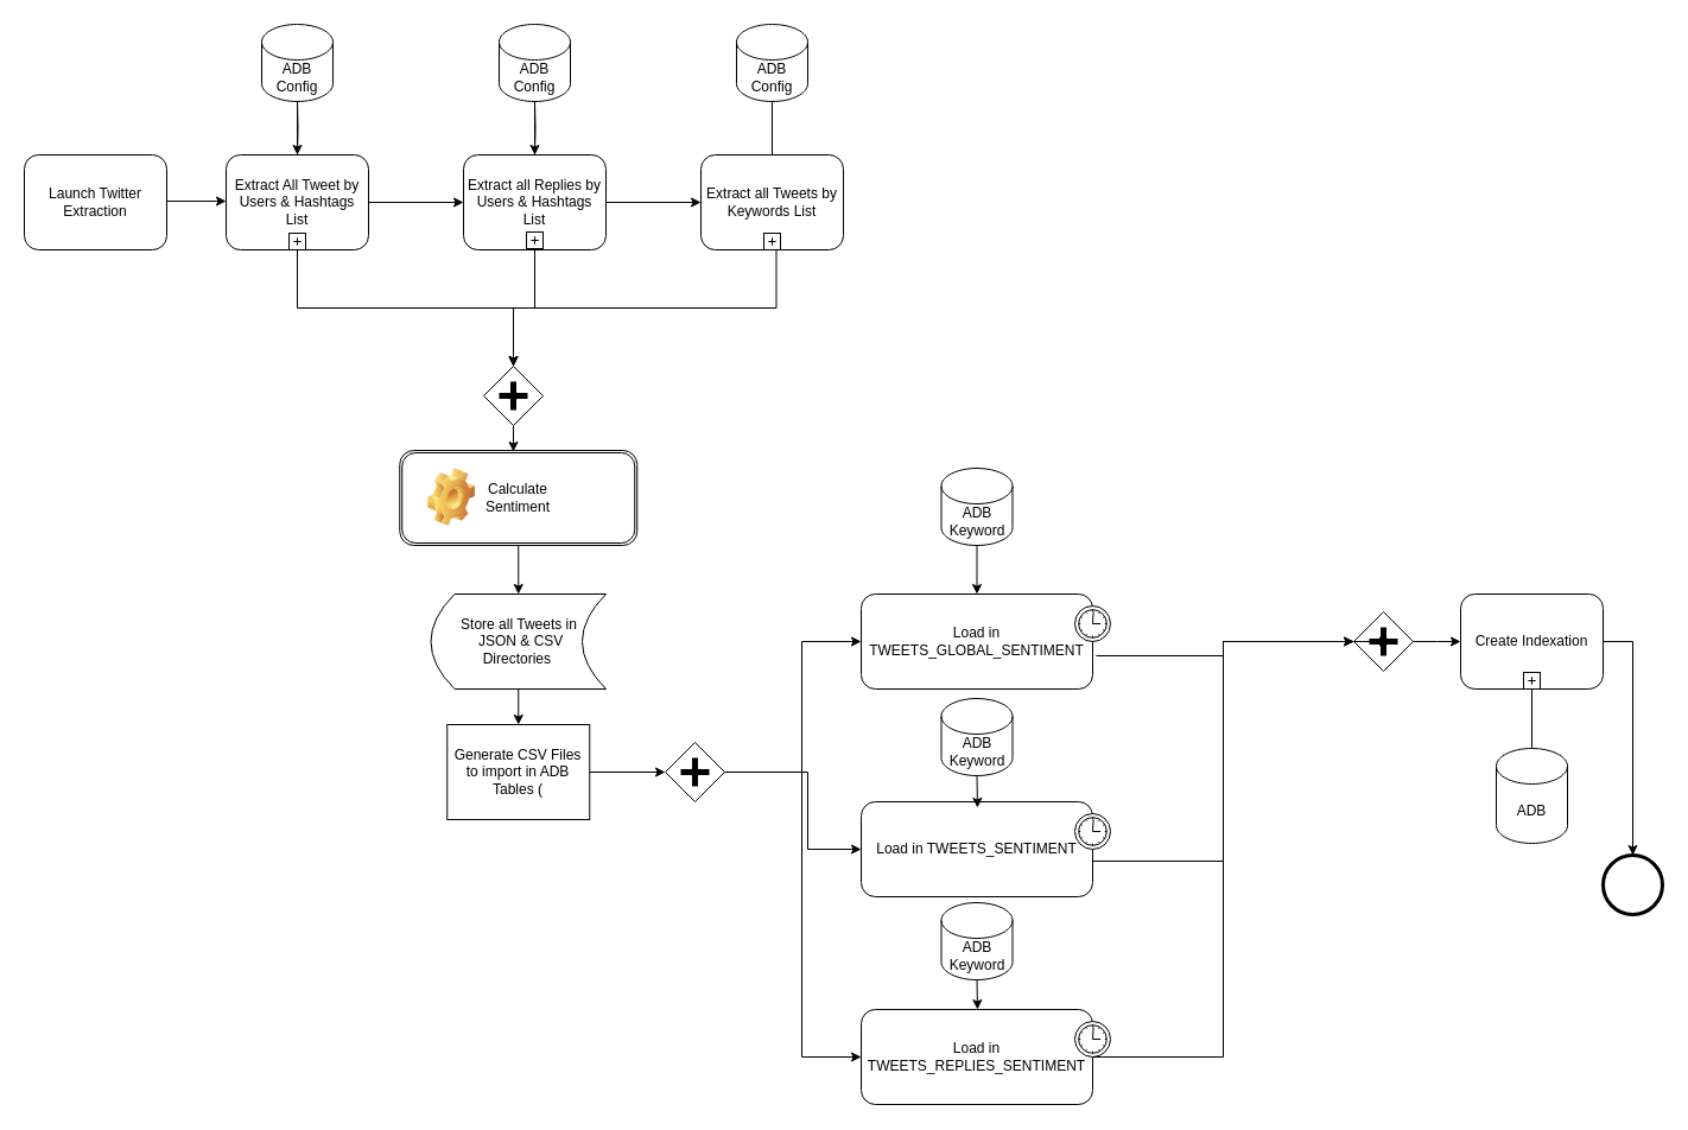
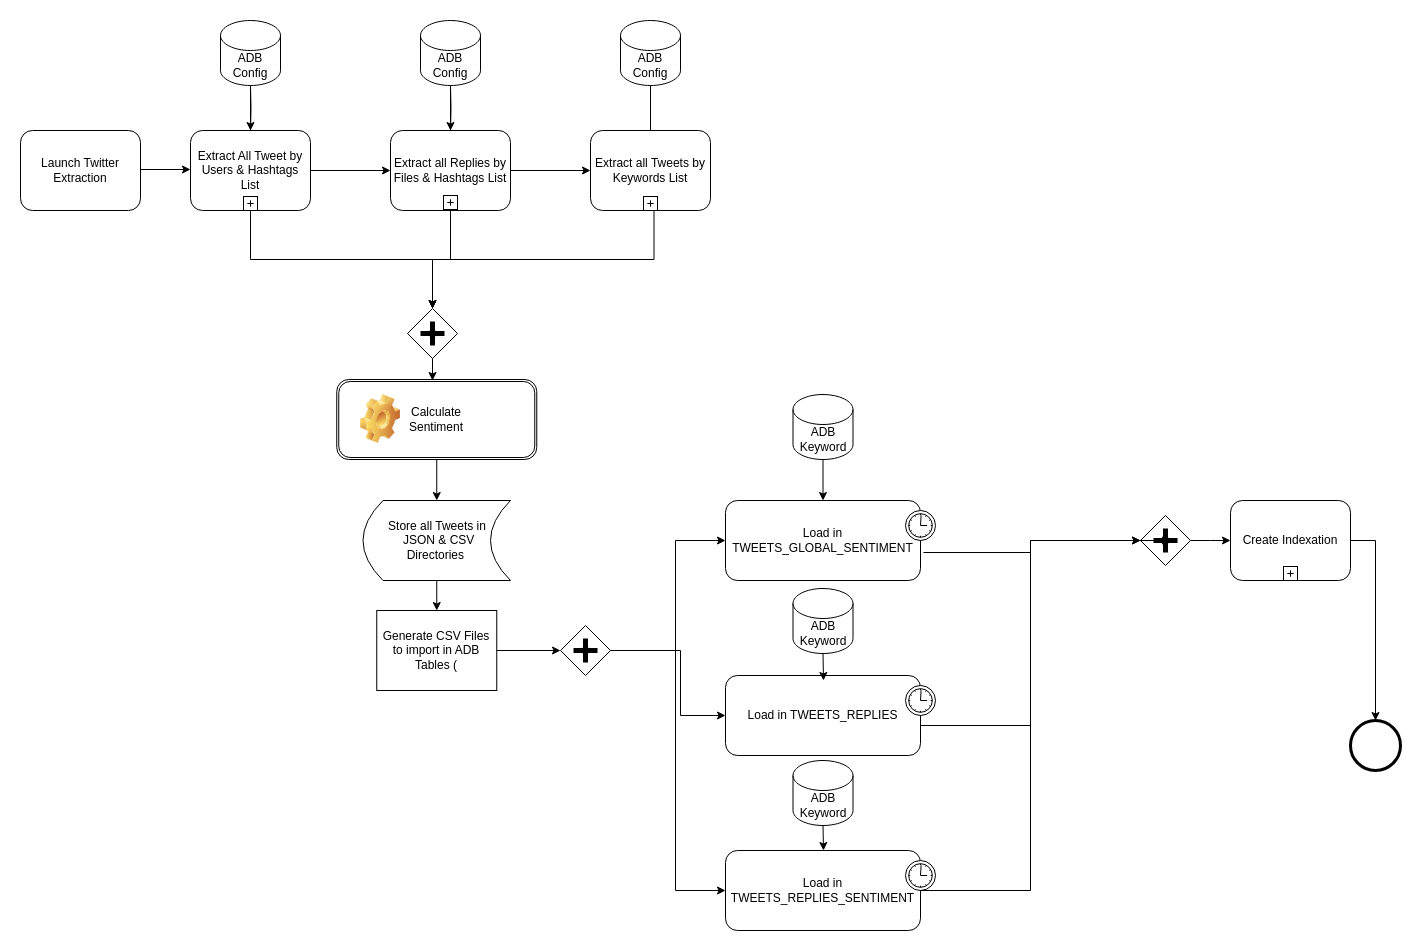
  <mxCell id="0" />
  <mxCell id="1" parent="0" />
  <mxCell id="2" value="Launch Twitter Extraction" style="shape=ext;rounded=1;html=1;whiteSpace=wrap;" parent="1" vertex="1"><mxGeometry x="20" y="130" width="120" height="80" as="geometry" /></mxCell>
  <mxCell id="3" value="Extract All Tweet by Users &amp;amp; Hashtags List" style="shape=ext;rounded=1;html=1;whiteSpace=wrap;" parent="1" vertex="1"><mxGeometry x="190" y="130" width="120" height="80" as="geometry" /></mxCell>
  <mxCell id="4" value="Extract all Tweets by Keywords List" style="html=1;whiteSpace=wrap;rounded=1;" parent="1" vertex="1"><mxGeometry x="590" y="130" width="120" height="80" as="geometry" /></mxCell>
  <mxCell id="5" value="" style="html=1;shape=plus;" parent="4" vertex="1"><mxGeometry x="0.5" y="1" width="14" height="14" relative="1" as="geometry"><mxPoint x="-7" y="-14" as="offset" /></mxGeometry></mxCell>
- <mxCell id="6" value="Extract all Replies by Users &amp;amp; Hashtags List" style="html=1;whiteSpace=wrap;rounded=1;" parent="1" vertex="1"><mxGeometry x="390" y="130" width="120" height="80" as="geometry" /></mxCell>
+ <mxCell id="6" value="Extract all Replies by Files &amp;amp; Hashtags List" style="html=1;whiteSpace=wrap;rounded=1;" parent="1" vertex="1"><mxGeometry x="390" y="130" width="120" height="80" as="geometry" /></mxCell>
  <mxCell id="7" value="Load in TWEETS_GLOBAL_SENTIMENT" style="html=1;whiteSpace=wrap;rounded=1;" parent="1" vertex="1"><mxGeometry x="725" y="500" width="195" height="80" as="geometry" /></mxCell>
  <mxCell id="8" value="" style="shape=mxgraph.bpmn.timer_start;perimeter=ellipsePerimeter;html=1;labelPosition=right;labelBackgroundColor=#ffffff;align=left;" parent="7" vertex="1"><mxGeometry x="1" width="30" height="30" relative="1" as="geometry"><mxPoint x="-15" y="10" as="offset" /></mxGeometry></mxCell>
  <mxCell id="9" value="Create Indexation" style="html=1;whiteSpace=wrap;rounded=1;" parent="1" vertex="1"><mxGeometry x="1230" y="500" width="120" height="80" as="geometry" /></mxCell>
  <mxCell id="10" value="" style="html=1;shape=plus;" parent="9" vertex="1"><mxGeometry x="0.5" y="1" width="14" height="14" relative="1" as="geometry"><mxPoint x="-7" y="-14" as="offset" /></mxGeometry></mxCell>
  <mxCell id="11" value="" style="shape=mxgraph.bpmn.shape;html=1;verticalLabelPosition=bottom;labelBackgroundColor=#ffffff;verticalAlign=top;perimeter=rhombusPerimeter;background=gateway;outline=none;symbol=parallelGw;" parent="1" vertex="1"><mxGeometry x="1140" y="515" width="50" height="50" as="geometry" /></mxCell>
  <mxCell id="12" value="" style="shape=mxgraph.bpmn.shape;html=1;verticalLabelPosition=bottom;labelBackgroundColor=#ffffff;verticalAlign=top;perimeter=ellipsePerimeter;outline=end;symbol=general;" parent="1" vertex="1"><mxGeometry x="1350" y="720" width="50" height="50" as="geometry" /></mxCell>
  <mxCell id="13" value="Generate CSV Files to import in ADB Tables (&lt;br&gt;" style="html=1;whiteSpace=wrap;rounded=0;" parent="1" vertex="1"><mxGeometry x="376.25" y="610" width="120" height="80" as="geometry" /></mxCell>
  <mxCell id="14" style="edgeStyle=orthogonalEdgeStyle;rounded=0;html=1;jettySize=auto;orthogonalLoop=1;endArrow=none;endFill=0;" parent="1" target="3" edge="1"><mxGeometry relative="1" as="geometry"><mxPoint x="250" y="85" as="sourcePoint" /></mxGeometry></mxCell>
  <mxCell id="15" style="edgeStyle=orthogonalEdgeStyle;rounded=0;html=1;jettySize=auto;orthogonalLoop=1;" parent="1" edge="1"><mxGeometry relative="1" as="geometry"><mxPoint x="140" y="169" as="sourcePoint" /><mxPoint x="190" y="169" as="targetPoint" /></mxGeometry></mxCell>
  <mxCell id="16" style="edgeStyle=orthogonalEdgeStyle;rounded=0;html=1;jettySize=auto;orthogonalLoop=1;" parent="1" source="6" target="4" edge="1"><mxGeometry relative="1" as="geometry" /></mxCell>
  <mxCell id="17" style="edgeStyle=orthogonalEdgeStyle;rounded=0;html=1;jettySize=auto;orthogonalLoop=1;endArrow=none;endFill=0;" parent="1" target="6" edge="1"><mxGeometry relative="1" as="geometry"><mxPoint x="450" y="85" as="sourcePoint" /></mxGeometry></mxCell>
  <mxCell id="18" style="edgeStyle=orthogonalEdgeStyle;rounded=0;html=1;jettySize=auto;orthogonalLoop=1;endArrow=none;endFill=0;exitX=0.5;exitY=1;exitDx=0;exitDy=0;exitPerimeter=0;" parent="1" source="33" target="4" edge="1"><mxGeometry relative="1" as="geometry"><mxPoint x="690" y="85" as="sourcePoint" /></mxGeometry></mxCell>
  <mxCell id="19" style="edgeStyle=orthogonalEdgeStyle;rounded=0;html=1;jettySize=auto;orthogonalLoop=1;" parent="1" target="12" edge="1"><mxGeometry relative="1" as="geometry"><mxPoint x="1350" y="540" as="sourcePoint" /><Array as="points"><mxPoint x="1375" y="540" /></Array></mxGeometry></mxCell>
  <mxCell id="20" style="edgeStyle=orthogonalEdgeStyle;rounded=0;html=1;jettySize=auto;orthogonalLoop=1;entryX=0.5;entryY=0;entryDx=0;entryDy=0;exitX=0.5;exitY=1;exitDx=0;exitDy=0;" parent="1" source="3" target="52" edge="1"><mxGeometry relative="1" as="geometry"><mxPoint x="410" y="290" as="targetPoint" /></mxGeometry></mxCell>
  <mxCell id="21" style="edgeStyle=orthogonalEdgeStyle;rounded=0;html=1;jettySize=auto;orthogonalLoop=1;exitX=0.5;exitY=1;exitDx=0;exitDy=0;entryX=0.5;entryY=0;entryDx=0;entryDy=0;" parent="1" source="36" target="13" edge="1"><mxGeometry relative="1" as="geometry"><mxPoint x="360" y="605" as="targetPoint" /></mxGeometry></mxCell>
  <mxCell id="22" value="" style="shape=mxgraph.bpmn.shape;html=1;verticalLabelPosition=bottom;labelBackgroundColor=#ffffff;verticalAlign=top;perimeter=rhombusPerimeter;background=gateway;outline=none;symbol=parallelGw;" parent="1" vertex="1"><mxGeometry x="560" y="625" width="50" height="50" as="geometry" /></mxCell>
  <mxCell id="23" style="edgeStyle=orthogonalEdgeStyle;rounded=0;html=1;jettySize=auto;orthogonalLoop=1;exitX=1;exitY=0.5;exitDx=0;exitDy=0;entryX=0;entryY=0.5;entryDx=0;entryDy=0;" parent="1" source="22" target="44" edge="1"><mxGeometry relative="1" as="geometry"><Array as="points"><mxPoint x="675" y="650" /><mxPoint x="675" y="890" /></Array><mxPoint x="680" y="890" as="targetPoint" /></mxGeometry></mxCell>
  <mxCell id="24" style="edgeStyle=orthogonalEdgeStyle;rounded=0;html=1;jettySize=auto;orthogonalLoop=1;" parent="1" source="22" target="7" edge="1"><mxGeometry relative="1" as="geometry"><Array as="points"><mxPoint x="675" y="540" /></Array></mxGeometry></mxCell>
  <mxCell id="25" style="edgeStyle=orthogonalEdgeStyle;rounded=0;html=1;jettySize=auto;orthogonalLoop=1;" parent="1" source="13" target="22" edge="1"><mxGeometry relative="1" as="geometry" /></mxCell>
- <mxCell id="26" style="edgeStyle=orthogonalEdgeStyle;rounded=0;html=1;jettySize=auto;orthogonalLoop=1;endArrow=none;endFill=0;exitX=0.5;exitY=0;exitDx=0;exitDy=0;exitPerimeter=0;" parent="1" source="27" target="9" edge="1"><mxGeometry relative="1" as="geometry"><mxPoint x="785" y="920" as="sourcePoint" /></mxGeometry></mxCell>
- <mxCell id="27" value="ADB" style="shape=cylinder3;whiteSpace=wrap;html=1;boundedLbl=1;backgroundOutline=1;size=15;" vertex="1" parent="1"><mxGeometry x="1260" y="630" width="60" height="80" as="geometry" /></mxCell>
  <mxCell id="28" value="" style="edgeStyle=orthogonalEdgeStyle;rounded=0;orthogonalLoop=1;jettySize=auto;html=1;" edge="1" parent="1" source="29" target="3"><mxGeometry relative="1" as="geometry" /></mxCell>
  <mxCell id="29" value="ADB Config" style="shape=cylinder3;whiteSpace=wrap;html=1;boundedLbl=1;backgroundOutline=1;size=15;" vertex="1" parent="1"><mxGeometry x="220" y="20" width="60" height="65" as="geometry" /></mxCell>
  <mxCell id="30" value="" style="edgeStyle=orthogonalEdgeStyle;rounded=0;orthogonalLoop=1;jettySize=auto;html=1;" edge="1" parent="1" source="31" target="6"><mxGeometry relative="1" as="geometry" /></mxCell>
  <mxCell id="31" value="ADB Config" style="shape=cylinder3;whiteSpace=wrap;html=1;boundedLbl=1;backgroundOutline=1;size=15;" vertex="1" parent="1"><mxGeometry x="420" y="20" width="60" height="65" as="geometry" /></mxCell>
  <mxCell id="32" style="edgeStyle=orthogonalEdgeStyle;rounded=0;html=1;jettySize=auto;orthogonalLoop=1;exitX=1;exitY=0.5;exitDx=0;exitDy=0;" edge="1" parent="1" source="3" target="6"><mxGeometry relative="1" as="geometry"><mxPoint x="320" y="169.5" as="sourcePoint" /><mxPoint x="390" y="169.5" as="targetPoint" /></mxGeometry></mxCell>
  <mxCell id="33" value="ADB Config" style="shape=cylinder3;whiteSpace=wrap;html=1;boundedLbl=1;backgroundOutline=1;size=15;" vertex="1" parent="1"><mxGeometry x="620" y="20" width="60" height="65" as="geometry" /></mxCell>
  <mxCell id="34" style="edgeStyle=orthogonalEdgeStyle;rounded=0;html=1;jettySize=auto;orthogonalLoop=1;exitX=0.5;exitY=1;exitDx=0;exitDy=0;entryX=0.5;entryY=0;entryDx=0;entryDy=0;" edge="1" parent="1" source="6" target="52"><mxGeometry relative="1" as="geometry"><mxPoint x="260" y="220" as="sourcePoint" /><mxPoint x="435" y="260" as="targetPoint" /></mxGeometry></mxCell>
  <mxCell id="35" style="edgeStyle=orthogonalEdgeStyle;rounded=0;html=1;jettySize=auto;orthogonalLoop=1;exitX=0.75;exitY=1;exitDx=0;exitDy=0;entryX=0.5;entryY=0;entryDx=0;entryDy=0;" edge="1" parent="1" source="5" target="52"><mxGeometry relative="1" as="geometry"><mxPoint x="460" y="220" as="sourcePoint" /><mxPoint x="460" y="290" as="targetPoint" /></mxGeometry></mxCell>
  <mxCell id="36" value="Store all Tweets in&lt;br&gt;&amp;nbsp;JSON &amp;amp; CSV &lt;br&gt;Directories&amp;nbsp;" style="shape=dataStorage;whiteSpace=wrap;html=1;fixedSize=1;" vertex="1" parent="1"><mxGeometry x="362.5" y="500" width="147.5" height="80" as="geometry" /></mxCell>
  <mxCell id="37" style="edgeStyle=orthogonalEdgeStyle;rounded=0;html=1;jettySize=auto;orthogonalLoop=1;entryX=0.5;entryY=0;entryDx=0;entryDy=0;exitX=0.5;exitY=1;exitDx=0;exitDy=0;" edge="1" parent="1" source="50" target="36"><mxGeometry relative="1" as="geometry"><mxPoint x="425" y="410" as="sourcePoint" /><mxPoint x="435" y="360" as="targetPoint" /></mxGeometry></mxCell>
  <mxCell id="38" value="" style="html=1;shape=plus;" vertex="1" parent="1"><mxGeometry x="443" y="195" width="14" height="14" as="geometry" /></mxCell>
  <mxCell id="39" value="" style="html=1;shape=plus;" vertex="1" parent="1"><mxGeometry x="243" y="196" width="14" height="14" as="geometry" /></mxCell>
  <mxCell id="40" style="edgeStyle=orthogonalEdgeStyle;rounded=0;html=1;jettySize=auto;orthogonalLoop=1;exitX=1.015;exitY=0.65;exitDx=0;exitDy=0;entryX=0;entryY=0.5;entryDx=0;entryDy=0;startArrow=none;exitPerimeter=0;" edge="1" parent="1" source="7" target="11"><mxGeometry relative="1" as="geometry"><mxPoint x="1135" y="660" as="sourcePoint" /><mxPoint x="446.25" y="620" as="targetPoint" /></mxGeometry></mxCell>
  <mxCell id="41" value="ADB Keyword" style="shape=cylinder3;whiteSpace=wrap;html=1;boundedLbl=1;backgroundOutline=1;size=15;" vertex="1" parent="1"><mxGeometry x="792.5" y="394" width="60" height="65" as="geometry" /></mxCell>
- <mxCell id="42" value="Load in TWEETS_SENTIMENT" style="html=1;whiteSpace=wrap;rounded=1;" vertex="1" parent="1"><mxGeometry x="725" y="675" width="195" height="80" as="geometry" /></mxCell>
+ <mxCell id="42" value="Load in TWEETS_REPLIES" style="html=1;whiteSpace=wrap;rounded=1;" vertex="1" parent="1"><mxGeometry x="725" y="675" width="195" height="80" as="geometry" /></mxCell>
  <mxCell id="43" value="" style="shape=mxgraph.bpmn.timer_start;perimeter=ellipsePerimeter;html=1;labelPosition=right;labelBackgroundColor=#ffffff;align=left;" vertex="1" parent="42"><mxGeometry x="1" width="30" height="30" relative="1" as="geometry"><mxPoint x="-15" y="10" as="offset" /></mxGeometry></mxCell>
  <mxCell id="44" value="Load in TWEETS_REPLIES_SENTIMENT" style="html=1;whiteSpace=wrap;rounded=1;" vertex="1" parent="1"><mxGeometry x="725" y="850" width="195" height="80" as="geometry" /></mxCell>
  <mxCell id="45" value="" style="shape=mxgraph.bpmn.timer_start;perimeter=ellipsePerimeter;html=1;labelPosition=right;labelBackgroundColor=#ffffff;align=left;" vertex="1" parent="44"><mxGeometry x="1" width="30" height="30" relative="1" as="geometry"><mxPoint x="-15" y="10" as="offset" /></mxGeometry></mxCell>
  <mxCell id="46" style="edgeStyle=orthogonalEdgeStyle;rounded=0;html=1;jettySize=auto;orthogonalLoop=1;entryX=0;entryY=0.5;entryDx=0;entryDy=0;" edge="1" parent="1" target="42"><mxGeometry relative="1" as="geometry"><Array as="points"><mxPoint x="680" y="650" /><mxPoint x="680" y="715" /></Array><mxPoint x="610" y="650" as="sourcePoint" /><mxPoint x="720" y="715" as="targetPoint" /></mxGeometry></mxCell>
  <mxCell id="47" style="edgeStyle=orthogonalEdgeStyle;rounded=0;html=1;jettySize=auto;orthogonalLoop=1;exitX=1;exitY=0.625;exitDx=0;exitDy=0;exitPerimeter=0;" edge="1" parent="1" source="42"><mxGeometry relative="1" as="geometry"><mxPoint x="970" y="725" as="sourcePoint" /><mxPoint x="1170" y="540" as="targetPoint" /><Array as="points"><mxPoint x="1030" y="725" /><mxPoint x="1030" y="540" /></Array></mxGeometry></mxCell>
  <mxCell id="48" style="edgeStyle=orthogonalEdgeStyle;rounded=0;html=1;jettySize=auto;orthogonalLoop=1;exitX=1;exitY=0.5;exitDx=0;exitDy=0;entryX=0;entryY=0.5;entryDx=0;entryDy=0;" edge="1" parent="1" source="44" target="11"><mxGeometry relative="1" as="geometry"><mxPoint x="930" y="550" as="sourcePoint" /><mxPoint x="1150" y="610" as="targetPoint" /></mxGeometry></mxCell>
  <mxCell id="49" style="edgeStyle=orthogonalEdgeStyle;rounded=0;html=1;jettySize=auto;orthogonalLoop=1;exitX=1;exitY=0.5;exitDx=0;exitDy=0;entryX=0;entryY=0.5;entryDx=0;entryDy=0;" edge="1" parent="1" source="11" target="9"><mxGeometry relative="1" as="geometry"><mxPoint x="1360" y="550" as="sourcePoint" /><mxPoint x="1385" y="730" as="targetPoint" /><Array as="points"><mxPoint x="1210" y="540" /><mxPoint x="1210" y="540" /></Array></mxGeometry></mxCell>
  <mxCell id="50" value="Calculate &lt;br&gt;Sentiment" style="shape=ext;double=1;rounded=1;whiteSpace=wrap;html=1;" vertex="1" parent="1"><mxGeometry x="336.25" y="379" width="200" height="80" as="geometry" /></mxCell>
  <mxCell id="51" value="" style="shape=image;html=1;verticalLabelPosition=bottom;verticalAlign=top;imageAspect=0;image=img/clipart/Gear_128x128.png" vertex="1" parent="1"><mxGeometry x="360" y="394" width="40" height="49" as="geometry" /></mxCell>
  <mxCell id="52" value="" style="shape=mxgraph.bpmn.shape;html=1;verticalLabelPosition=bottom;labelBackgroundColor=#ffffff;verticalAlign=top;perimeter=rhombusPerimeter;background=gateway;outline=none;symbol=parallelGw;" vertex="1" parent="1"><mxGeometry x="407" y="308" width="50" height="50" as="geometry" /></mxCell>
  <mxCell id="53" style="edgeStyle=orthogonalEdgeStyle;rounded=0;html=1;jettySize=auto;orthogonalLoop=1;exitX=0.5;exitY=1;exitDx=0;exitDy=0;" edge="1" parent="1" source="52"><mxGeometry relative="1" as="geometry"><mxPoint x="446.25" y="469" as="sourcePoint" /><mxPoint x="432" y="380" as="targetPoint" /></mxGeometry></mxCell>
  <mxCell id="54" style="edgeStyle=orthogonalEdgeStyle;rounded=0;html=1;jettySize=auto;orthogonalLoop=1;exitX=0.5;exitY=1;exitDx=0;exitDy=0;exitPerimeter=0;" edge="1" parent="1" source="41" target="7"><mxGeometry relative="1" as="geometry"><mxPoint x="1360" y="550" as="sourcePoint" /><mxPoint x="1385" y="730" as="targetPoint" /><Array as="points" /></mxGeometry></mxCell>
  <mxCell id="55" value="ADB Keyword" style="shape=cylinder3;whiteSpace=wrap;html=1;boundedLbl=1;backgroundOutline=1;size=15;" vertex="1" parent="1"><mxGeometry x="792.5" y="588" width="60" height="65" as="geometry" /></mxCell>
  <mxCell id="56" style="edgeStyle=orthogonalEdgeStyle;rounded=0;html=1;jettySize=auto;orthogonalLoop=1;exitX=0.5;exitY=1;exitDx=0;exitDy=0;exitPerimeter=0;" edge="1" parent="1" source="55"><mxGeometry relative="1" as="geometry"><mxPoint x="1360" y="753" as="sourcePoint" /><mxPoint x="823" y="680" as="targetPoint" /><Array as="points" /></mxGeometry></mxCell>
  <mxCell id="57" value="ADB Keyword" style="shape=cylinder3;whiteSpace=wrap;html=1;boundedLbl=1;backgroundOutline=1;size=15;" vertex="1" parent="1"><mxGeometry x="792.5" y="760" width="60" height="65" as="geometry" /></mxCell>
  <mxCell id="58" style="edgeStyle=orthogonalEdgeStyle;rounded=0;html=1;jettySize=auto;orthogonalLoop=1;exitX=0.5;exitY=1;exitDx=0;exitDy=0;exitPerimeter=0;" edge="1" parent="1" source="57"><mxGeometry relative="1" as="geometry"><mxPoint x="1360" y="926" as="sourcePoint" /><mxPoint x="823" y="850" as="targetPoint" /><Array as="points" /></mxGeometry></mxCell>
